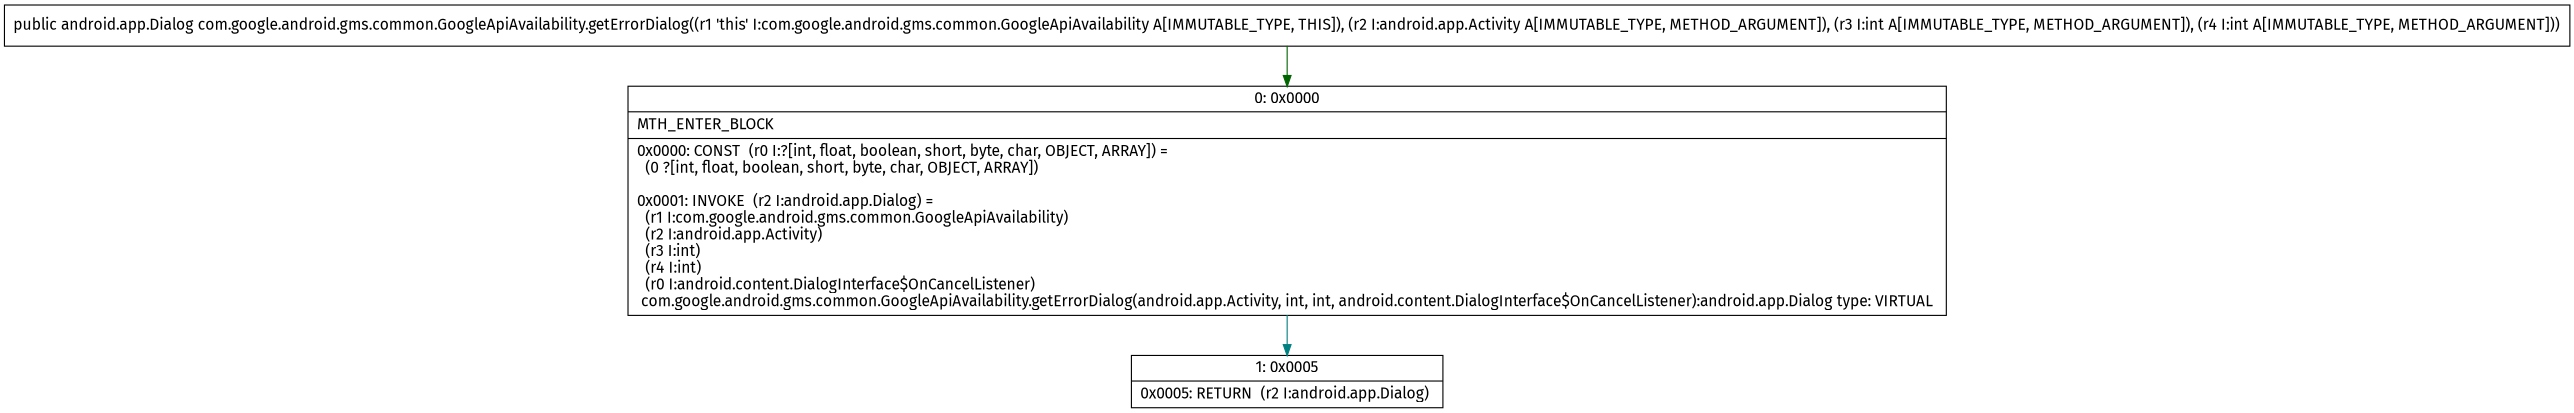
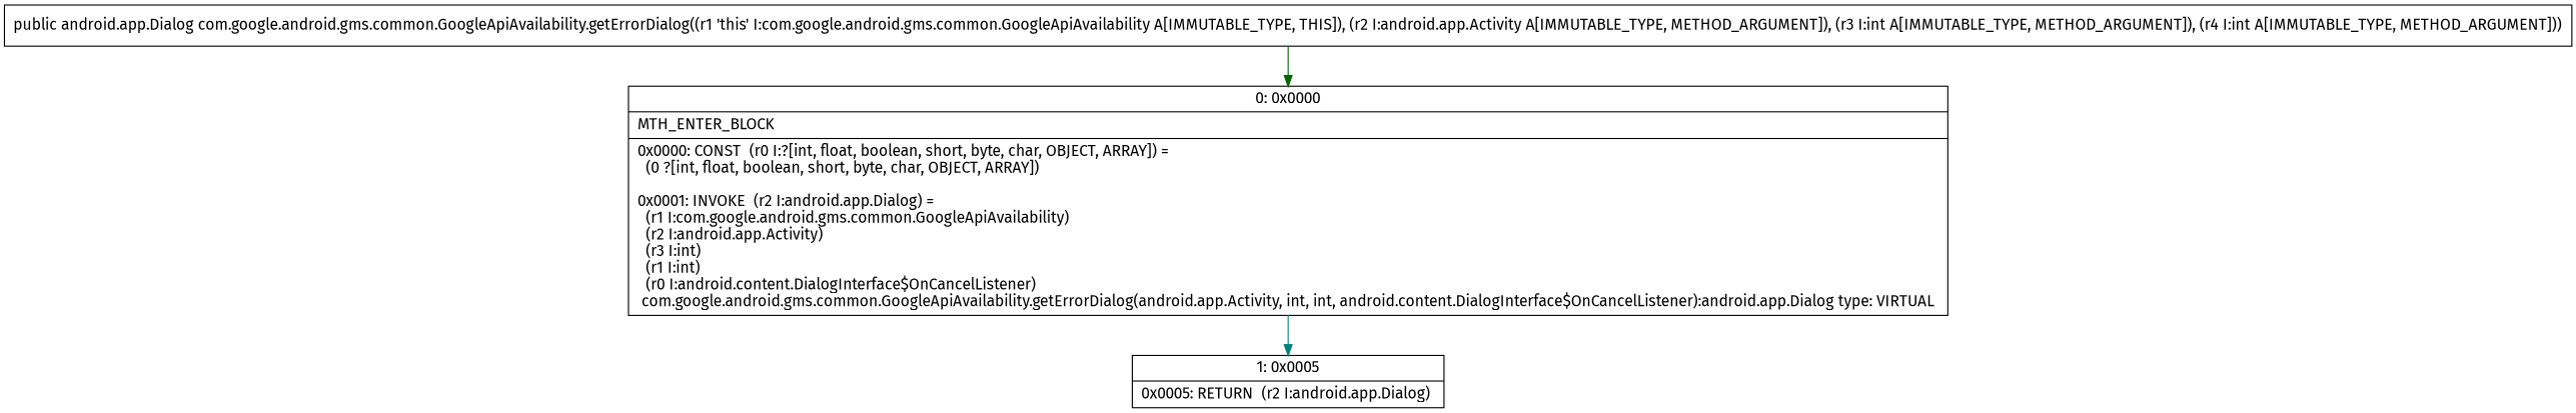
  digraph {
    fontname="Fira Sans"
    node [shape=record fontname="Fira Sans"]
    edge [fontname="Fira Sans"]
-   n1 [label="{0\:\ 0x0000|MTH_ENTER_BLOCK\l|0x0000: CONST  (r0 I:?[int, float, boolean, short, byte, char, OBJECT, ARRAY]) = \l  (0 ?[int, float, boolean, short, byte, char, OBJECT, ARRAY])\l \l0x0001: INVOKE  (r2 I:android.app.Dialog) = \l  (r1 I:com.google.android.gms.common.GoogleApiAvailability)\l  (r2 I:android.app.Activity)\l  (r3 I:int)\l  (r4 I:int)\l  (r0 I:android.content.DialogInterface$OnCancelListener)\l com.google.android.gms.common.GoogleApiAvailability.getErrorDialog(android.app.Activity, int, int, android.content.DialogInterface$OnCancelListener):android.app.Dialog type: VIRTUAL \l}"]
+   n1 [label="{0\:\ 0x0000|MTH_ENTER_BLOCK\l|0x0000: CONST  (r0 I:?[int, float, boolean, short, byte, char, OBJECT, ARRAY]) = \l  (0 ?[int, float, boolean, short, byte, char, OBJECT, ARRAY])\l \l0x0001: INVOKE  (r2 I:android.app.Dialog) = \l  (r1 I:com.google.android.gms.common.GoogleApiAvailability)\l  (r2 I:android.app.Activity)\l  (r3 I:int)\l  (r1 I:int)\l  (r0 I:android.content.DialogInterface$OnCancelListener)\l com.google.android.gms.common.GoogleApiAvailability.getErrorDialog(android.app.Activity, int, int, android.content.DialogInterface$OnCancelListener):android.app.Dialog type: VIRTUAL \l}"]
    n2 [label="{1\:\ 0x0005|0x0005: RETURN  (r2 I:android.app.Dialog) \l}"]
    n3 [label="{public android.app.Dialog com.google.android.gms.common.GoogleApiAvailability.getErrorDialog((r1 'this' I:com.google.android.gms.common.GoogleApiAvailability A[IMMUTABLE_TYPE, THIS]), (r2 I:android.app.Activity A[IMMUTABLE_TYPE, METHOD_ARGUMENT]), (r3 I:int A[IMMUTABLE_TYPE, METHOD_ARGUMENT]), (r4 I:int A[IMMUTABLE_TYPE, METHOD_ARGUMENT])) }"]
    n1 -> n2 [color=teal]
    n3 -> n1 [color=darkgreen]
  }
